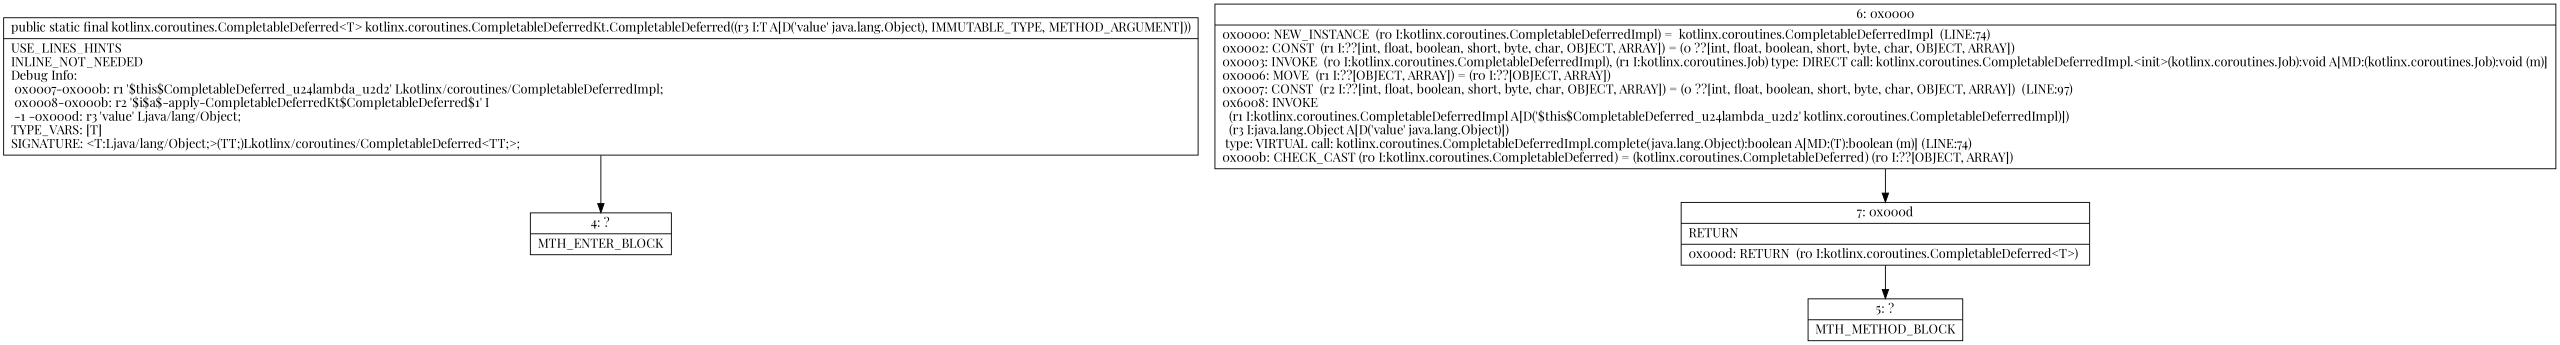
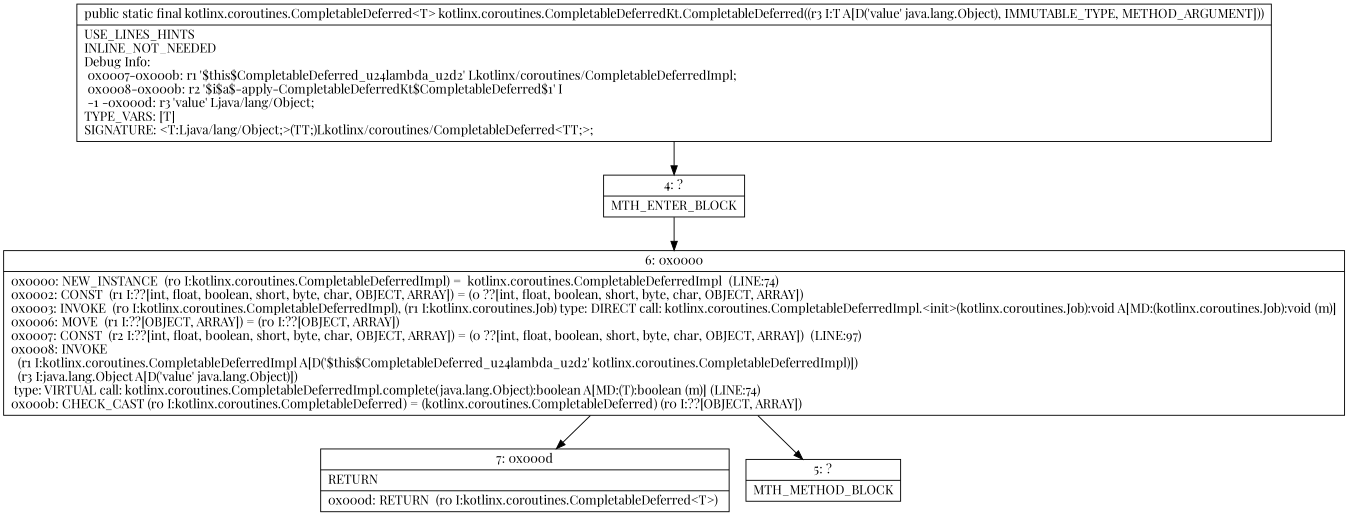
  digraph {
    fontname="Playfair Display"
    node [fontname="Playfair Display" shape=record]
    edge [fontname="Playfair Display"]
    n1 [label="{4\:\ ?|MTH_ENTER_BLOCK\l}"]
-   n2 [label="{6\:\ 0x0000|0x0000: NEW_INSTANCE  (r0 I:kotlinx.coroutines.CompletableDeferredImpl) =  kotlinx.coroutines.CompletableDeferredImpl  (LINE:74)\l0x0002: CONST  (r1 I:??[int, float, boolean, short, byte, char, OBJECT, ARRAY]) = (0 ??[int, float, boolean, short, byte, char, OBJECT, ARRAY]) \l0x0003: INVOKE  (r0 I:kotlinx.coroutines.CompletableDeferredImpl), (r1 I:kotlinx.coroutines.Job) type: DIRECT call: kotlinx.coroutines.CompletableDeferredImpl.\<init\>(kotlinx.coroutines.Job):void A[MD:(kotlinx.coroutines.Job):void (m)]\l0x0006: MOVE  (r1 I:??[OBJECT, ARRAY]) = (r0 I:??[OBJECT, ARRAY]) \l0x0007: CONST  (r2 I:??[int, float, boolean, short, byte, char, OBJECT, ARRAY]) = (0 ??[int, float, boolean, short, byte, char, OBJECT, ARRAY])  (LINE:97)\l0x6008: INVOKE  \l  (r1 I:kotlinx.coroutines.CompletableDeferredImpl A[D('$this$CompletableDeferred_u24lambda_u2d2' kotlinx.coroutines.CompletableDeferredImpl)])\l  (r3 I:java.lang.Object A[D('value' java.lang.Object)])\l type: VIRTUAL call: kotlinx.coroutines.CompletableDeferredImpl.complete(java.lang.Object):boolean A[MD:(T):boolean (m)] (LINE:74)\l0x000b: CHECK_CAST (r0 I:kotlinx.coroutines.CompletableDeferred) = (kotlinx.coroutines.CompletableDeferred) (r0 I:??[OBJECT, ARRAY]) \l}"]
+   n2 [label="{6\:\ 0x0000|0x0000: NEW_INSTANCE  (r0 I:kotlinx.coroutines.CompletableDeferredImpl) =  kotlinx.coroutines.CompletableDeferredImpl  (LINE:74)\l0x0002: CONST  (r1 I:??[int, float, boolean, short, byte, char, OBJECT, ARRAY]) = (0 ??[int, float, boolean, short, byte, char, OBJECT, ARRAY]) \l0x0003: INVOKE  (r0 I:kotlinx.coroutines.CompletableDeferredImpl), (r1 I:kotlinx.coroutines.Job) type: DIRECT call: kotlinx.coroutines.CompletableDeferredImpl.\<init\>(kotlinx.coroutines.Job):void A[MD:(kotlinx.coroutines.Job):void (m)]\l0x0006: MOVE  (r1 I:??[OBJECT, ARRAY]) = (r0 I:??[OBJECT, ARRAY]) \l0x0007: CONST  (r2 I:??[int, float, boolean, short, byte, char, OBJECT, ARRAY]) = (0 ??[int, float, boolean, short, byte, char, OBJECT, ARRAY])  (LINE:97)\l0x0008: INVOKE  \l  (r1 I:kotlinx.coroutines.CompletableDeferredImpl A[D('$this$CompletableDeferred_u24lambda_u2d2' kotlinx.coroutines.CompletableDeferredImpl)])\l  (r3 I:java.lang.Object A[D('value' java.lang.Object)])\l type: VIRTUAL call: kotlinx.coroutines.CompletableDeferredImpl.complete(java.lang.Object):boolean A[MD:(T):boolean (m)] (LINE:74)\l0x000b: CHECK_CAST (r0 I:kotlinx.coroutines.CompletableDeferred) = (kotlinx.coroutines.CompletableDeferred) (r0 I:??[OBJECT, ARRAY]) \l}"]
    n3 [label="{7\:\ 0x000d|RETURN\l|0x000d: RETURN  (r0 I:kotlinx.coroutines.CompletableDeferred\<T\>) \l}"]
    n4 [label="{5\:\ ?|MTH_METHOD_BLOCK\l}"]
    n5 [label="{public static final kotlinx.coroutines.CompletableDeferred\<T\> kotlinx.coroutines.CompletableDeferredKt.CompletableDeferred((r3 I:T A[D('value' java.lang.Object), IMMUTABLE_TYPE, METHOD_ARGUMENT]))  | USE_LINES_HINTS\lINLINE_NOT_NEEDED\lDebug Info:\l  0x0007\-0x000b: r1 '$this$CompletableDeferred_u24lambda_u2d2' Lkotlinx\/coroutines\/CompletableDeferredImpl;\l  0x0008\-0x000b: r2 '$i$a$\-apply\-CompletableDeferredKt$CompletableDeferred$1' I\l  \-1 \-0x000d: r3 'value' Ljava\/lang\/Object;\lTYPE_VARS: [T]\lSIGNATURE: \<T:Ljava\/lang\/Object;\>(TT;)Lkotlinx\/coroutines\/CompletableDeferred\<TT;\>;\l}"]
+   n1 -> n2
    n2 -> n3
-   n3 -> n4
+   n2 -> n4
    n5 -> n1
  }
